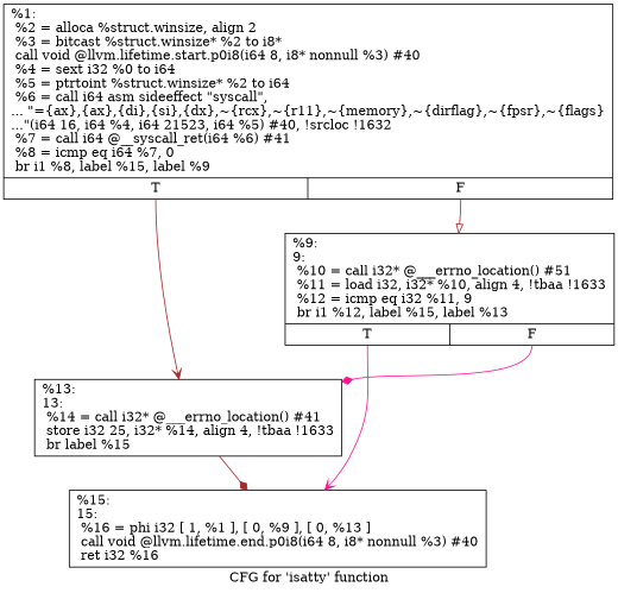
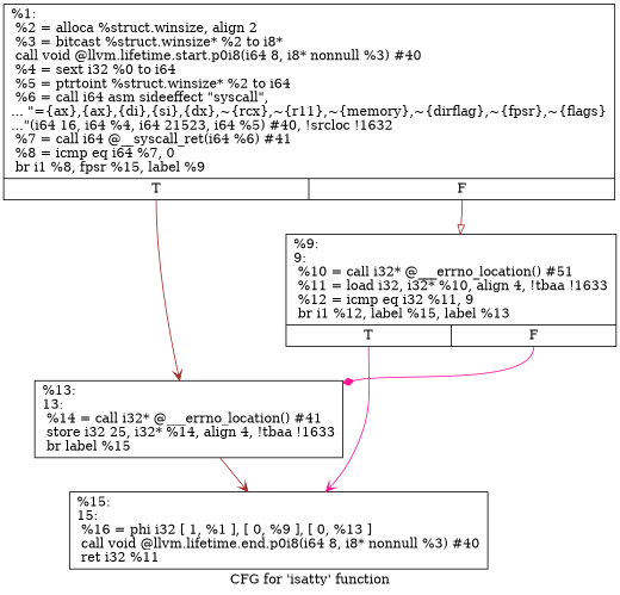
  digraph {
    label="CFG for 'isatty' function"
    node [shape=record]
    edge [arrowhead=vee color=brown tailport=s0]
-   n1 [label="{%1:\l  %2 = alloca %struct.winsize, align 2\l  %3 = bitcast %struct.winsize* %2 to i8*\l  call void @llvm.lifetime.start.p0i8(i64 8, i8* nonnull %3) #40\l  %4 = sext i32 %0 to i64\l  %5 = ptrtoint %struct.winsize* %2 to i64\l  %6 = call i64 asm sideeffect \"syscall\",\l... \"=\{ax\},\{ax\},\{di\},\{si\},\{dx\},~\{rcx\},~\{r11\},~\{memory\},~\{dirflag\},~\{fpsr\},~\{flags\}\l...\"(i64 16, i64 %4, i64 21523, i64 %5) #40, !srcloc !1632\l  %7 = call i64 @__syscall_ret(i64 %6) #41\l  %8 = icmp eq i64 %7, 0\l  br i1 %8, label %15, label %9\l|{<s0>T|<s1>F}}"]
+   n1 [label="{%1:\l  %2 = alloca %struct.winsize, align 2\l  %3 = bitcast %struct.winsize* %2 to i8*\l  call void @llvm.lifetime.start.p0i8(i64 8, i8* nonnull %3) #40\l  %4 = sext i32 %0 to i64\l  %5 = ptrtoint %struct.winsize* %2 to i64\l  %6 = call i64 asm sideeffect \"syscall\",\l... \"=\{ax\},\{ax\},\{di\},\{si\},\{dx\},~\{rcx\},~\{r11\},~\{memory\},~\{dirflag\},~\{fpsr\},~\{flags\}\l...\"(i64 16, i64 %4, i64 21523, i64 %5) #40, !srcloc !1632\l  %7 = call i64 @__syscall_ret(i64 %6) #41\l  %8 = icmp eq i64 %7, 0\l  br i1 %8, fpsr %15, label %9\l|{<s0>T|<s1>F}}"]
    n2 [label="{%9:\l9:                                                \l  %10 = call i32* @___errno_location() #51\l  %11 = load i32, i32* %10, align 4, !tbaa !1633\l  %12 = icmp eq i32 %11, 9\l  br i1 %12, label %15, label %13\l|{<s0>T|<s1>F}}"]
    n3 [label="{%13:\l13:                                               \l  %14 = call i32* @___errno_location() #41\l  store i32 25, i32* %14, align 4, !tbaa !1633\l  br label %15\l}"]
-   n4 [label="{%15:\l15:                                               \l  %16 = phi i32 [ 1, %1 ], [ 0, %9 ], [ 0, %13 ]\l  call void @llvm.lifetime.end.p0i8(i64 8, i8* nonnull %3) #40\l  ret i32 %16\l}"]
+   n4 [label="{%15:\l15:                                               \l  %16 = phi i32 [ 1, %1 ], [ 0, %9 ], [ 0, %13 ]\l  call void @llvm.lifetime.end.p0i8(i64 8, i8* nonnull %3) #40\l  ret i32 %11\l}"]
    n1 -> n2 [arrowhead=onormal tailport=s1]
    n1 -> n3
    n2 -> n3 [arrowhead=diamond color=deeppink tailport=s1]
    n2 -> n4 [color=deeppink]
-   n3 -> n4 [arrowhead=diamond]
+   n3 -> n4
  }
